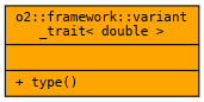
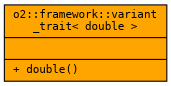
  digraph {
    fontname="DejaVu Sans Mono"
-   n1 [color=black fillcolor=orange fontcolor=black fontname="DejaVu Sans Mono" fontsize=10 height=0.2 label="{o2::framework::variant\l_trait\< double \>\n||+ type()\l}" shape=record style=filled width=0.4]
+   n1 [color=black fillcolor=orange fontcolor=black fontname="DejaVu Sans Mono" fontsize=10 height=0.2 label="{o2::framework::variant\l_trait\< double \>\n||+ double()\l}" shape=record style=filled width=0.4]
  }
